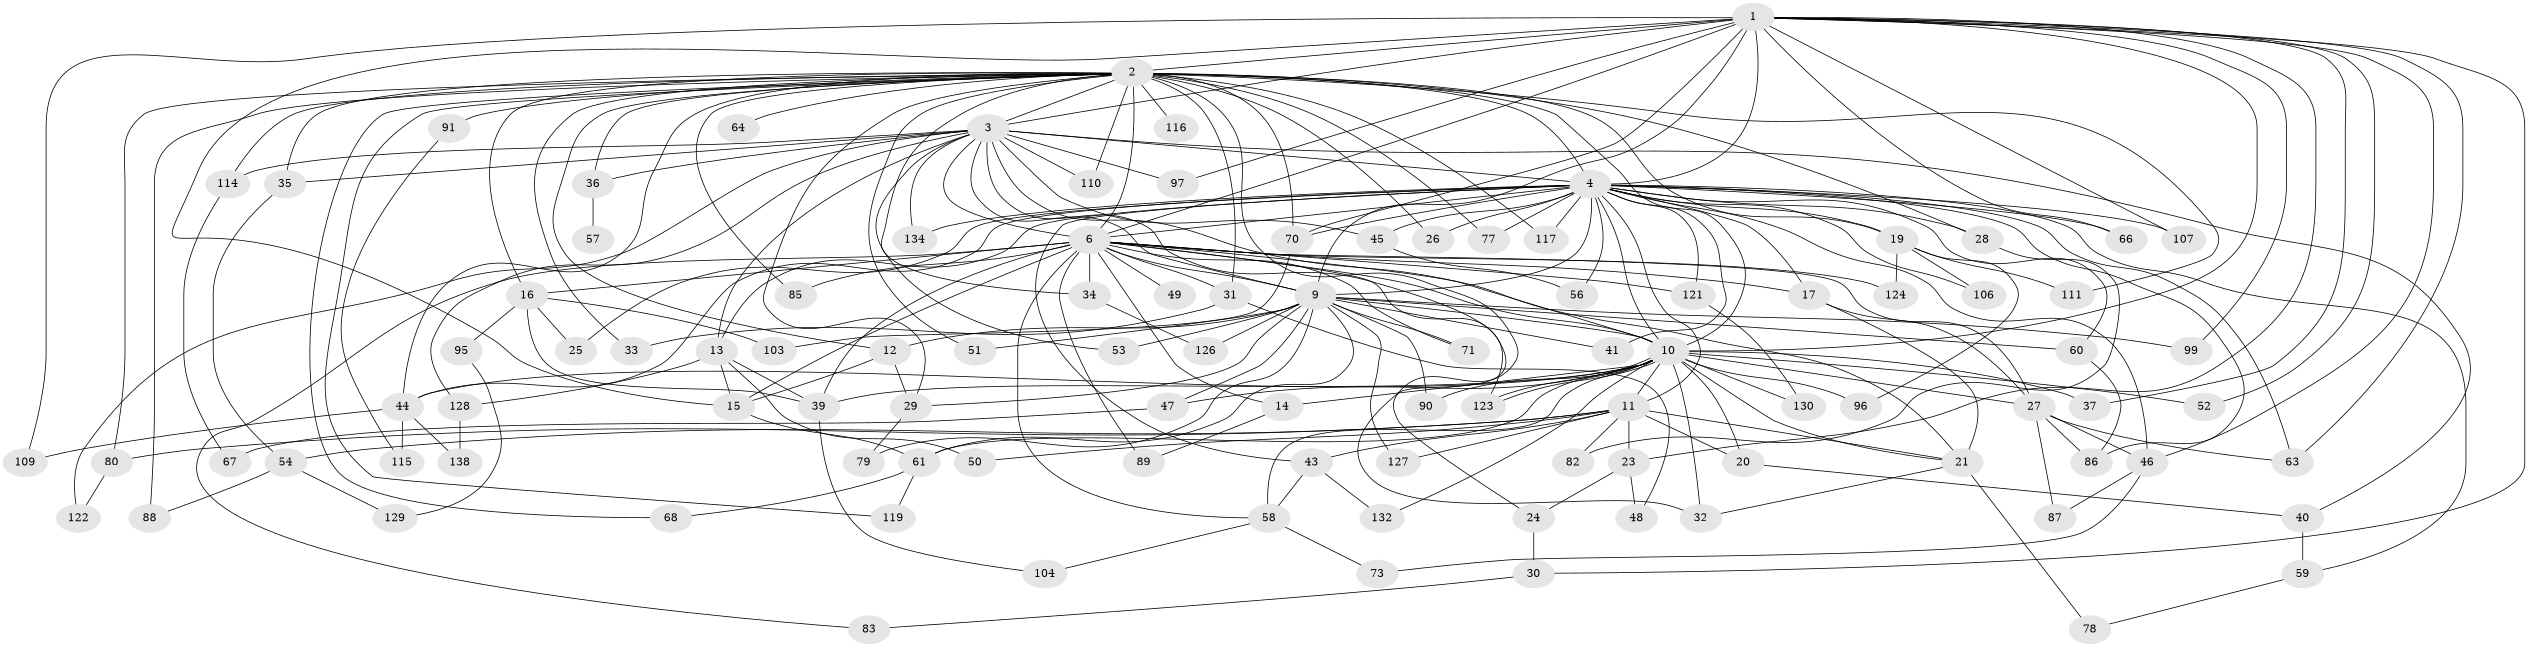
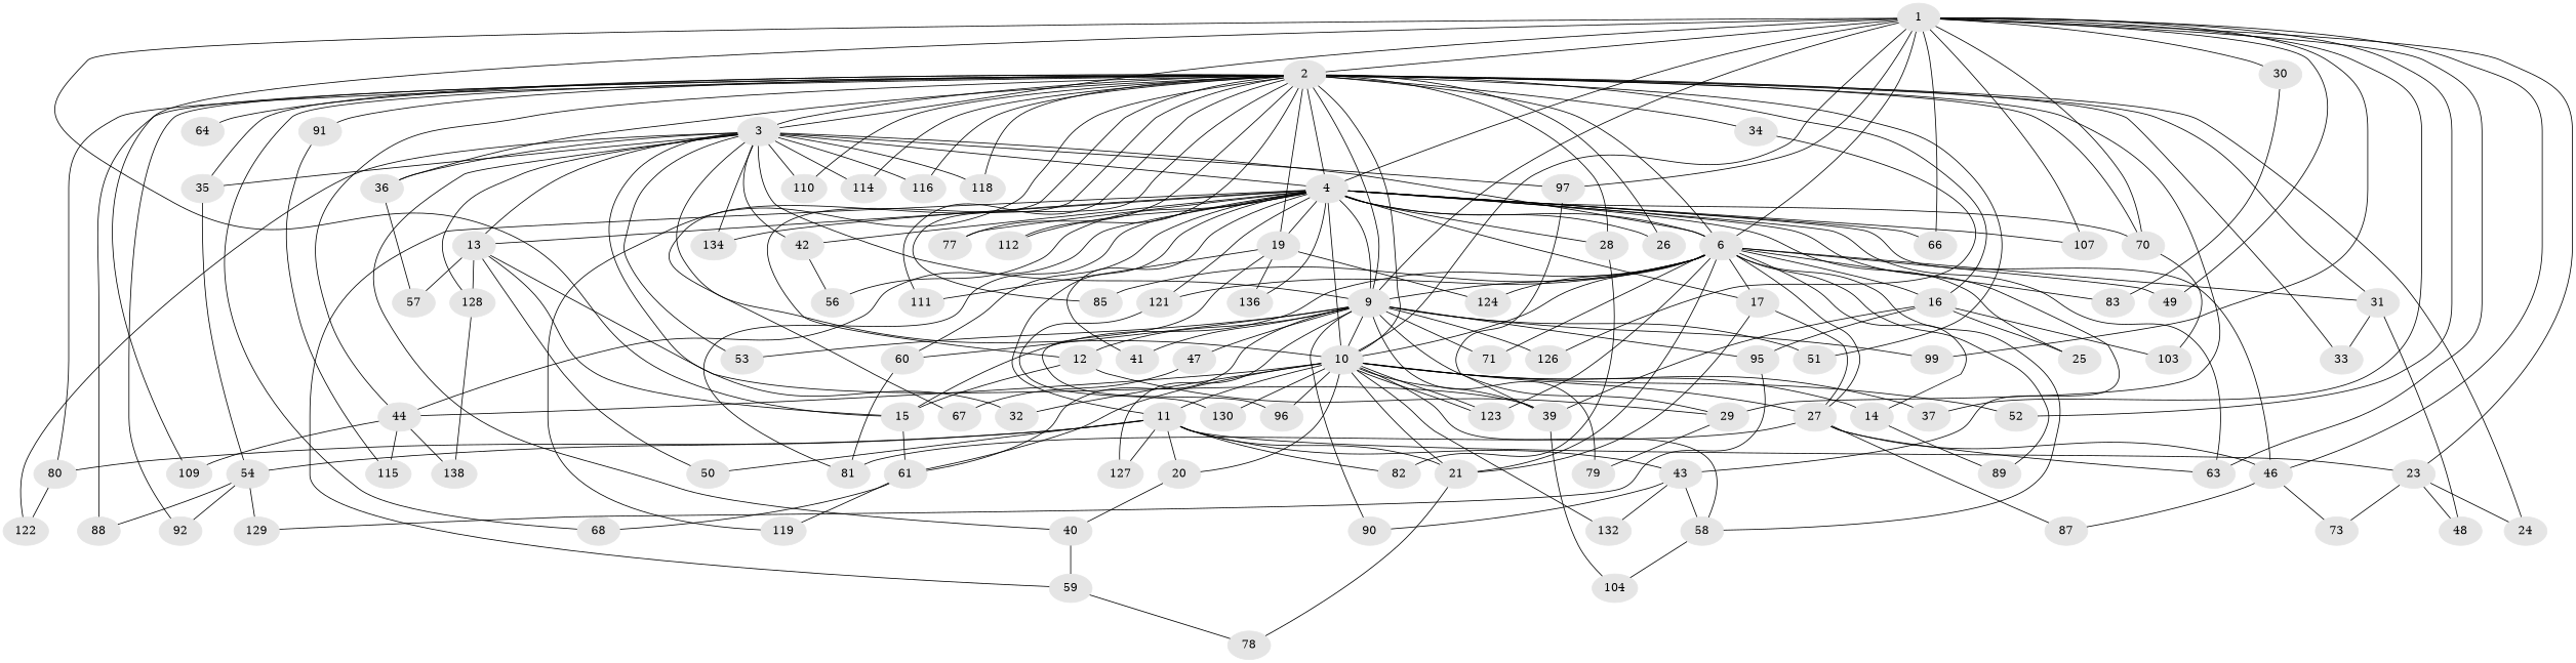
  graph {
    node [color=gray90 style=filled]
    1 [super="+81"]
    2 [super="+5"]
    3 [super="+94"]
    4 [super="+8"]
    6 [super="+7"]
    9 [super="+131"]
    10 [super="+76"]
    15 [super="+100"]
    23 [super="+93"]
    30
    37
    46 [super="+133"]
    49
    52
    63 [super="+108"]
    66
    70 [super="+74"]
    97
    99
    107
    109
    12 [super="+117"]
    16 [super="+65"]
    19 [super="+38"]
    24
    26
    28
    29 [super="+120"]
    31 [super="+69"]
    33
    34
    35
    36
    44 [super="+62"]
    51
    64
    67
    68
    77
    80
    85
    88
    91
+   92
    110
    111
-   112 [label=117]
+   112
    114
    116
+   118
    119
    13 [super="+101"]
    32 [super="+105"]
    40
-   45
+   45 [label=42]
    53
    122
    128
    134
    11 [super="+42"]
    17 [super="+106"]
    25
    41
    43 [super="+75"]
    56
    59 [super="+98"]
    60 [super="+125"]
-   86
+   86 [label=81]
    121
-   136 [label=106]
+   136
    14
    21 [super="+22"]
    27 [super="+137"]
    39 [super="+55"]
    58 [super="+72"]
    71
    83
    89
    124
    123
    47
    61 [super="+113"]
    79
    90
    95
    126
    127
    20
    96
    130
    132
    48
    87
    73
    103
    82
    54 [super="+135"]
    57
    115
    138
    78 [super="+102"]
    50
    104
    129
    1 -- 2 [weight=2]
    1 -- 3
    1 -- 4 [weight=2]
    1 -- 6 [weight=2]
    1 -- 9
    1 -- 10
    1 -- 15
    1 -- 23
    1 -- 30
    1 -- 37
    1 -- 46
+   1 -- 49
    1 -- 52
    1 -- 63
    1 -- 66
    1 -- 70
    1 -- 97
    1 -- 99
    1 -- 107
    1 -- 109
    2 -- 3 [weight=2]
    2 -- 4 [weight=4]
    2 -- 6 [weight=4]
+   2 -- 9 [weight=3]
    2 -- 10 [weight=2]
    2 -- 70
    2 -- 12
    2 -- 16
    2 -- 19 [weight=2]
    2 -- 24
    2 -- 26
    2 -- 28
    2 -- 29
    2 -- 31 [weight=2]
    2 -- 33
    2 -- 34
    2 -- 35
    2 -- 36
    2 -- 44
    2 -- 51
    2 -- 64
-   114 -- 67
+   2 -- 67
    2 -- 68
    2 -- 77
    2 -- 80
    2 -- 85
    2 -- 88 [weight=2]
    2 -- 91 [weight=2]
+   2 -- 92
    2 -- 110
    2 -- 111
    2 -- 112
    2 -- 114
    2 -- 116
+   2 -- 118
    2 -- 119
    3 -- 4 [weight=2]
    3 -- 6 [weight=2]
    3 -- 9
    3 -- 10 [weight=2]
    3 -- 97
    3 -- 35
    3 -- 36
    3 -- 110
    3 -- 114
+   3 -- 116
+   3 -- 118
    3 -- 13
    3 -- 32
    3 -- 40
    3 -- 45
    3 -- 53
    3 -- 122
    3 -- 128
    3 -- 134
    4 -- 6 [weight=4]
    4 -- 9 [weight=2]
    4 -- 10 [weight=2]
    4 -- 46
    4 -- 63 [weight=2]
    4 -- 66
    4 -- 70
    4 -- 107
    4 -- 19
    4 -- 26
    4 -- 28
    4 -- 44
    4 -- 77
    4 -- 112
    4 -- 13
    4 -- 45
    4 -- 134
    4 -- 11
    4 -- 17
    4 -- 25
    4 -- 41
    4 -- 43
    4 -- 56
    4 -- 59
    4 -- 60
    4 -- 86
    4 -- 121
    4 -- 136
    6 -- 9 [weight=2]
    6 -- 10 [weight=2]
    6 -- 15
    6 -- 49
    6 -- 16
    6 -- 31
-   6 -- 34
    6 -- 85
    6 -- 17
    6 -- 121
    6 -- 14
    6 -- 21 [weight=2]
    6 -- 27
-   6 -- 39
+   97 -- 39
    6 -- 58
    6 -- 71
    6 -- 83
    6 -- 89
    6 -- 124
    6 -- 123
    9 -- 10
    9 -- 99
    9 -- 12
    9 -- 29
    9 -- 51
    9 -- 53
    9 -- 41
    9 -- 60
    9 -- 71
    9 -- 47
    9 -- 61
    9 -- 79
    9 -- 90
+   9 -- 95
    9 -- 126
    9 -- 127
    10 -- 37
    10 -- 52
    10 -- 44
    10 -- 32
    10 -- 11
    10 -- 14
    10 -- 21
    10 -- 27
    10 -- 39
    10 -- 58
    10 -- 123
    10 -- 123
-   10 -- 47
    10 -- 61
-   10 -- 90
+   43 -- 90
    10 -- 20
    10 -- 96
    10 -- 130
    10 -- 132
    15 -- 61
    23 -- 24
    23 -- 48
    30 -- 83
    46 -- 87
    46 -- 73
    70 -- 103
    12 -- 15
    12 -- 29
    16 -- 25 [weight=2]
    16 -- 39
    16 -- 95
    16 -- 103
    19 -- 111
    19 -- 136
    19 -- 124
    19 -- 96
-   24 -- 30
    28 -- 82
    29 -- 79
    31 -- 33
    31 -- 48
    34 -- 126
    35 -- 54
    36 -- 57
    44 -- 109
    44 -- 115
    44 -- 138
    80 -- 122
    91 -- 115
    13 -- 15
    13 -- 128
    13 -- 39
+   13 -- 57
    13 -- 50
    40 -- 59
    45 -- 56
    128 -- 138
    11 -- 23 [weight=2]
    11 -- 80
    11 -- 43
    11 -- 21
    11 -- 127
    11 -- 20
    11 -- 82
    11 -- 54
    11 -- 50
    17 -- 21
    17 -- 27
    43 -- 58
    43 -- 132
    59 -- 78
    60 -- 86
    121 -- 130
    14 -- 89
-   21 -- 32
    21 -- 78
    27 -- 46
    27 -- 63
    27 -- 86
    27 -- 87
    39 -- 104
-   58 -- 73
+   23 -- 73
    58 -- 104
    47 -- 67
    61 -- 68
    61 -- 119
    95 -- 129
    20 -- 40
    54 -- 88
+   54 -- 92
    54 -- 129
  }
